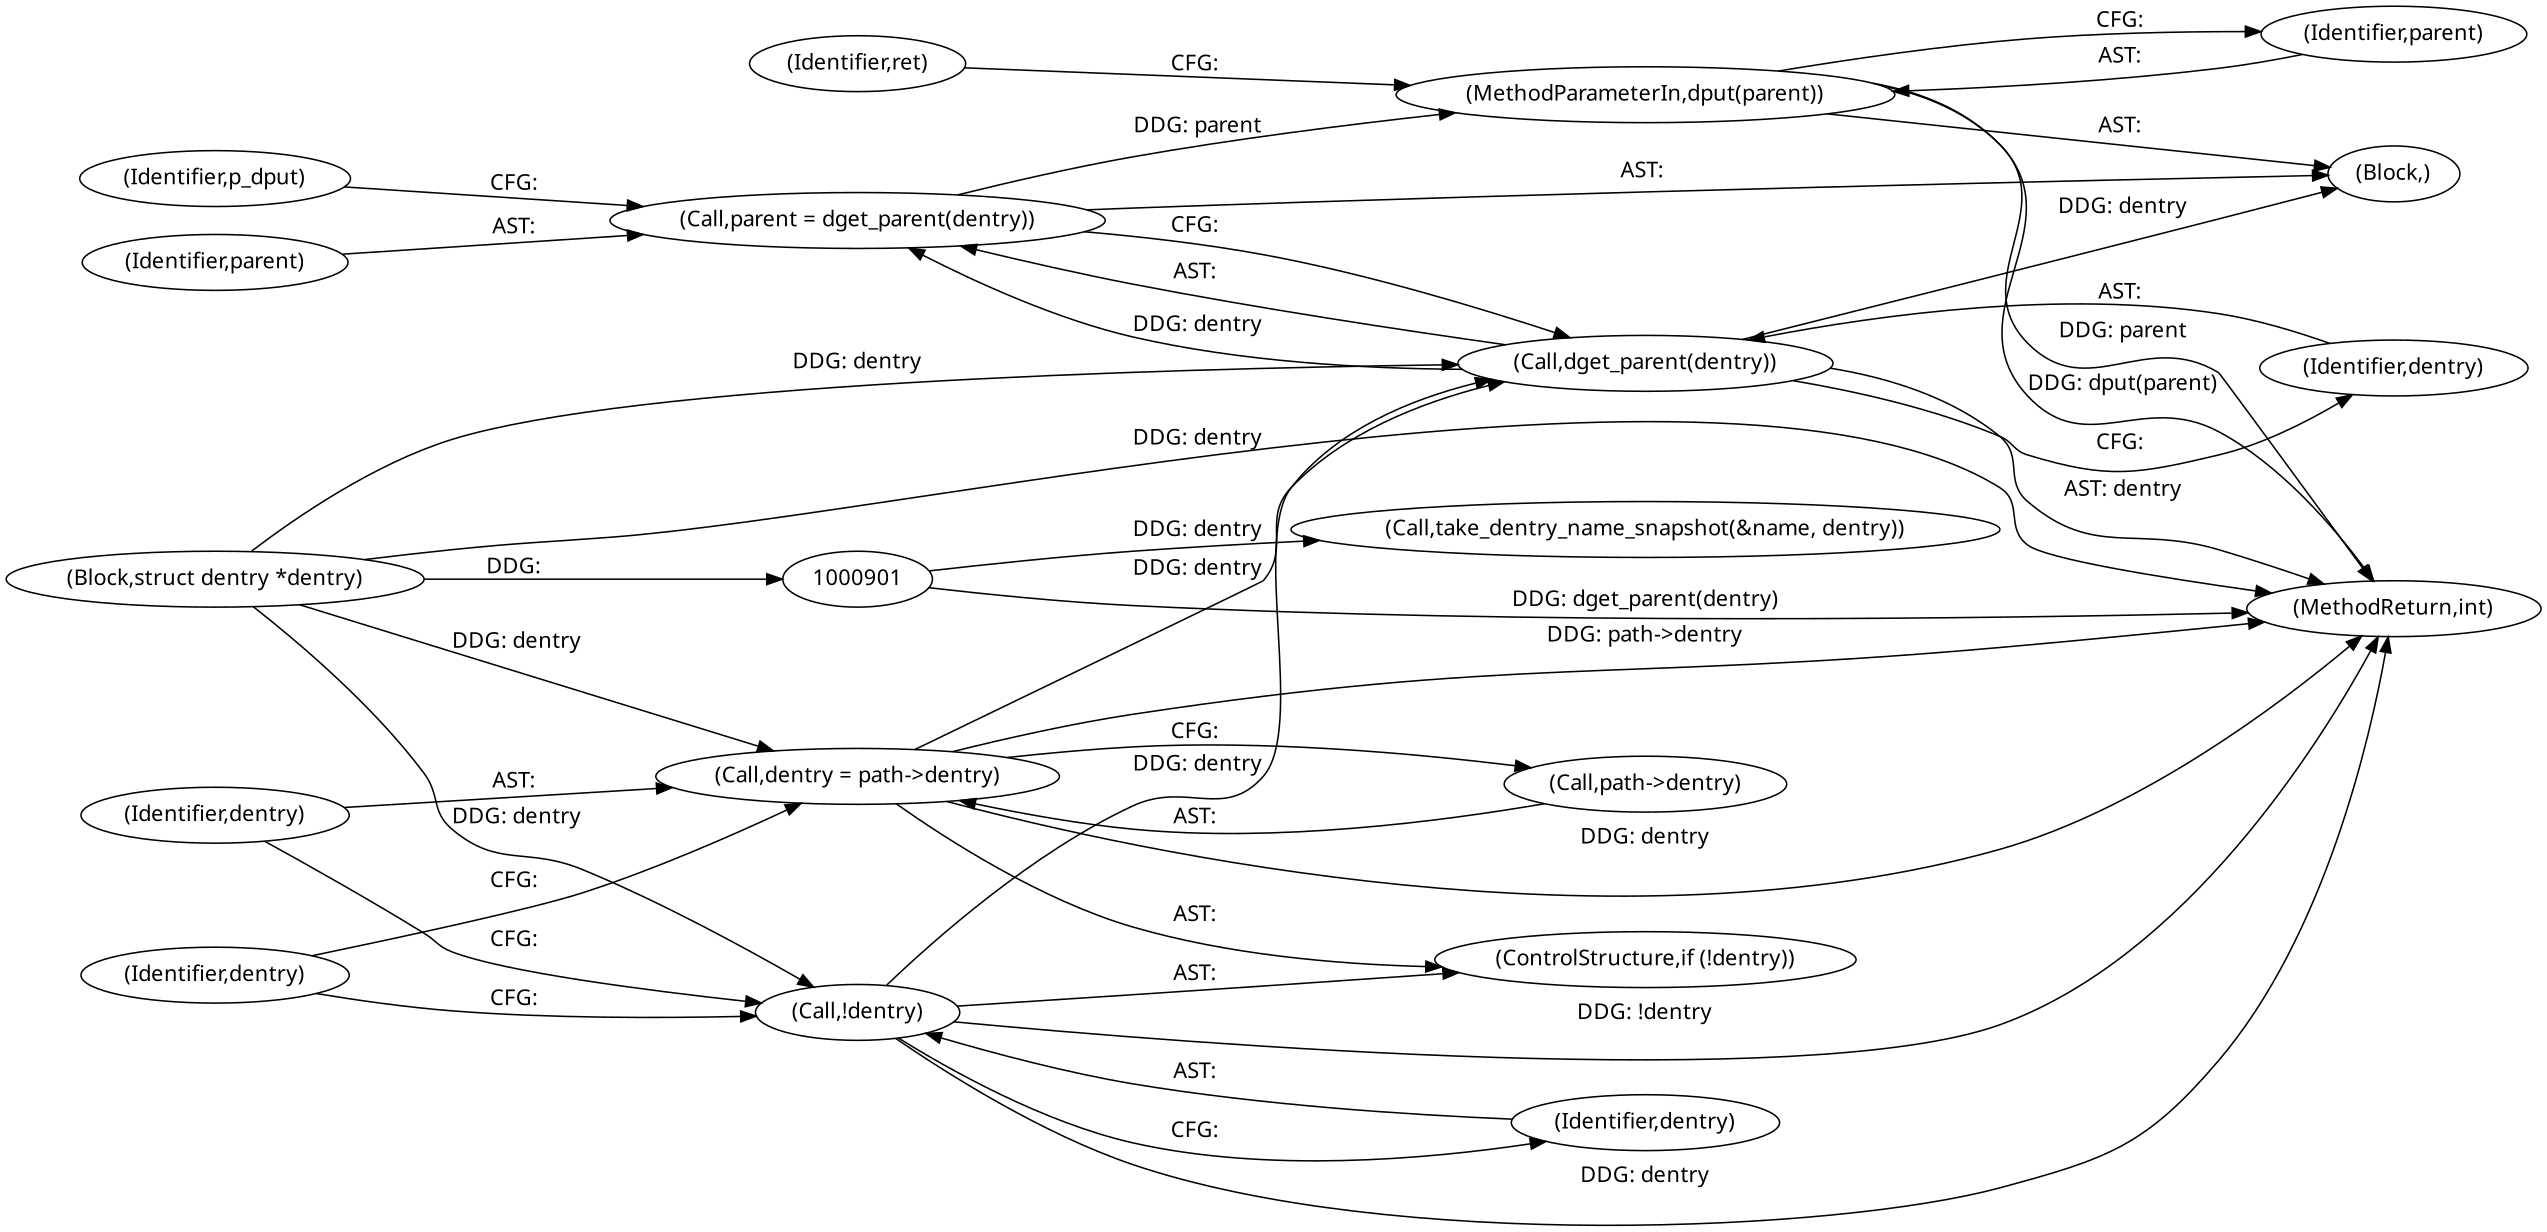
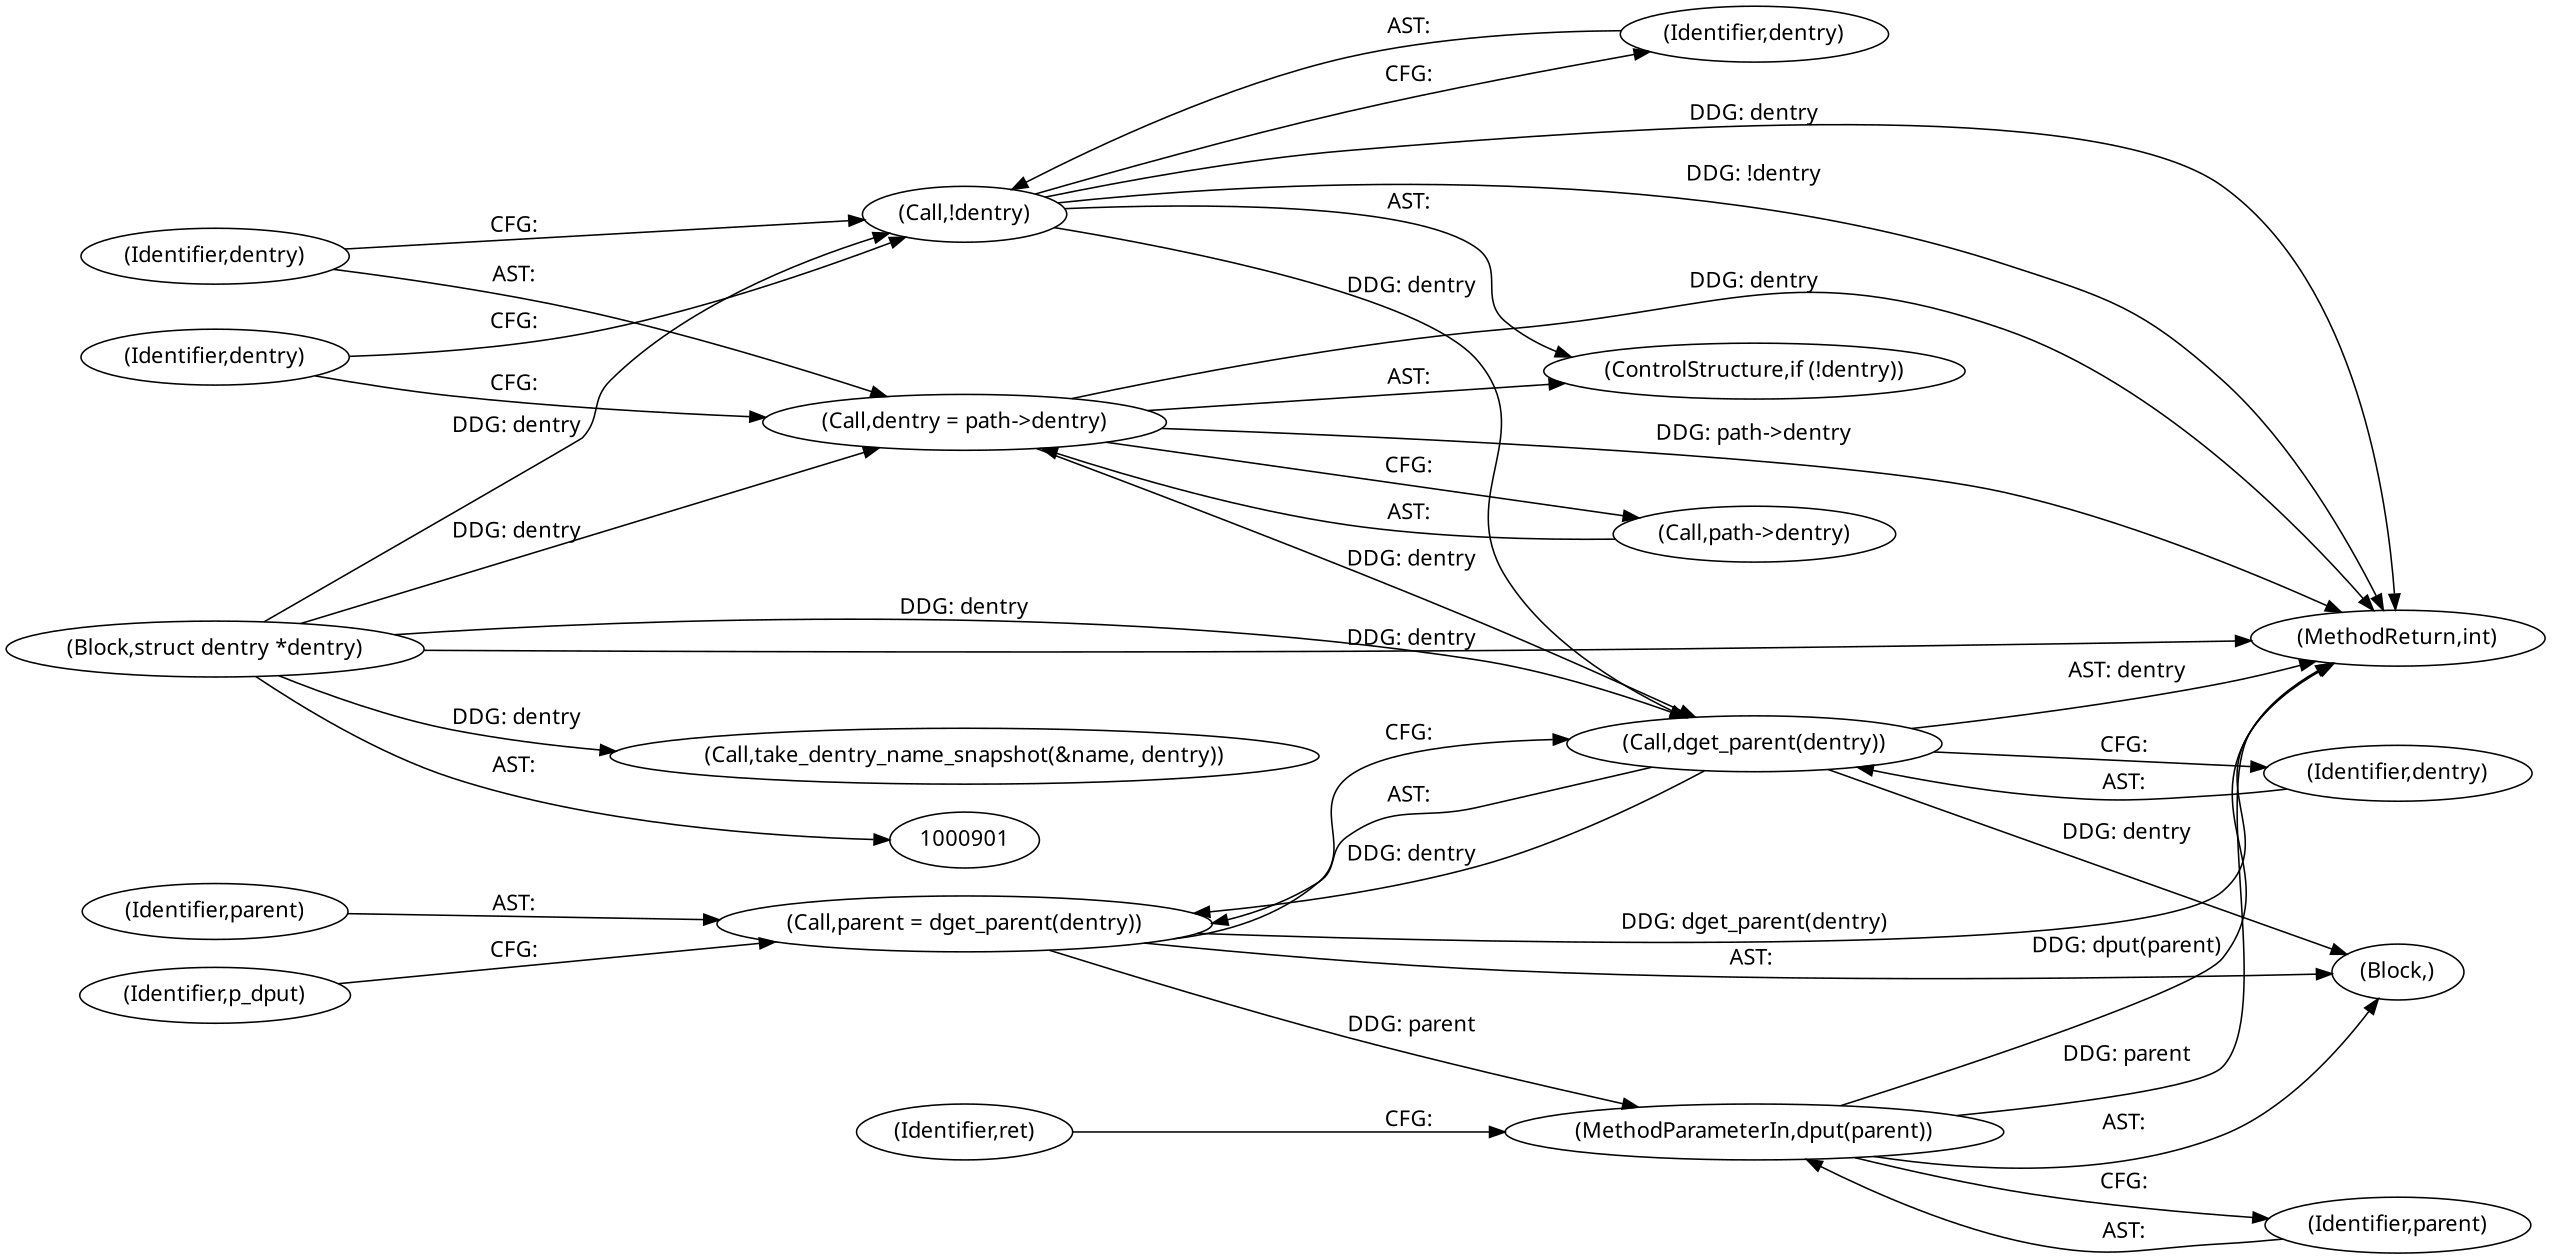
  digraph {
    fontname="Noto Sans"
    rankdir=LR
    node [fontname="Noto Sans"]
    edge [fontname="Noto Sans"]
    n1 [label="(Call,parent = dget_parent(dentry))"]
    n2 [label="(Call,dget_parent(dentry))"]
    n3 [label="(MethodParameterIn,dput(parent))"]
    n4 [label="(Block,)"]
    n5 [label="(MethodReturn,int)"]
    n6 [label="(Identifier,dentry)"]
    n7 [label="(Identifier,parent)"]
    n8 [label="(Call,take_dentry_name_snapshot(&name, dentry))"]
    n9 [label="(Call,!dentry)"]
    n10 [label="(Identifier,dentry)"]
    n11 [label="(ControlStructure,if (!dentry))"]
    n12 [label="(Block,struct dentry *dentry)"]
    n13 [label="(Call,dentry = path->dentry)"]
    n14 [label=1000901]
    n15 [label="(Call,path->dentry)"]
    n16 [label="(Identifier,ret)"]
    n17 [label="(Identifier,parent)"]
    n18 [label="(Identifier,dentry)"]
    n19 [label="(Identifier,p_dput)"]
    n20 [label="(Identifier,dentry)"]
    n1 -> n2 [label="CFG: "]
    n1 -> n3 [label="DDG: parent"]
    n1 -> n4 [label="AST: "]
-   n14 -> n5 [label="DDG: dget_parent(dentry)"]
+   n1 -> n5 [label="DDG: dget_parent(dentry)"]
    n2 -> n1 [label="AST: "]
    n2 -> n1 [label="DDG: dentry"]
    n2 -> n4 [label="DDG: dentry"]
    n2 -> n5 [label="AST: dentry"]
    n2 -> n6 [label="CFG: "]
    n3 -> n4 [label="AST: "]
    n3 -> n5 [label="DDG: dput(parent)"]
    n3 -> n5 [label="DDG: parent"]
    n3 -> n7 [label="CFG: "]
    n6 -> n2 [label="AST: "]
    n7 -> n3 [label="AST: "]
    n9 -> n2 [label="DDG: dentry"]
    n9 -> n5 [label="DDG: dentry"]
    n9 -> n5 [label="DDG: !dentry"]
    n9 -> n10 [label="CFG: "]
    n9 -> n11 [label="AST: "]
    n10 -> n9 [label="AST: "]
    n12 -> n2 [label="DDG: dentry"]
    n12 -> n5 [label="DDG: dentry"]
-   n14 -> n8 [label="DDG: dentry"]
+   n12 -> n8 [label="DDG: dentry"]
    n12 -> n9 [label="DDG: dentry"]
    n12 -> n13 [label="DDG: dentry"]
-   n12 -> n14 [label="DDG: "]
+   n12 -> n14 [label="AST: "]
    n13 -> n2 [label="DDG: dentry"]
    n13 -> n5 [label="DDG: path->dentry"]
    n13 -> n5 [label="DDG: dentry"]
    n13 -> n11 [label="AST: "]
    n13 -> n15 [label="CFG: "]
    n15 -> n13 [label="AST: "]
    n16 -> n3 [label="CFG: "]
    n17 -> n1 [label="AST: "]
    n18 -> n9 [label="CFG: "]
    n18 -> n13 [label="AST: "]
    n19 -> n1 [label="CFG: "]
    n20 -> n9 [label="CFG: "]
    n20 -> n13 [label="CFG: "]
  }
